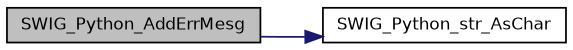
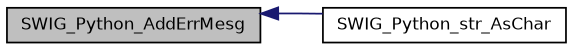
  digraph {
    rankdir=LR
    node [color=black fontname=Helvetica fontsize=10 shape=record style=filled]
    n1 [fillcolor=grey75 fontcolor=black height=0.2 label=SWIG_Python_AddErrMesg width=0.4]
    n2 [fillcolor=white height=0.2 label=SWIG_Python_str_AsChar width=0.4]
-   n1 -> n2 [color=midnightblue fontname=Helvetica fontsize=10 labelfontname=Helvetica labelfontsize=10 style=solid]
+   n2 -> n1 [color=midnightblue fontname=Helvetica fontsize=10 labelfontname=Helvetica labelfontsize=10 style=solid]
  }
